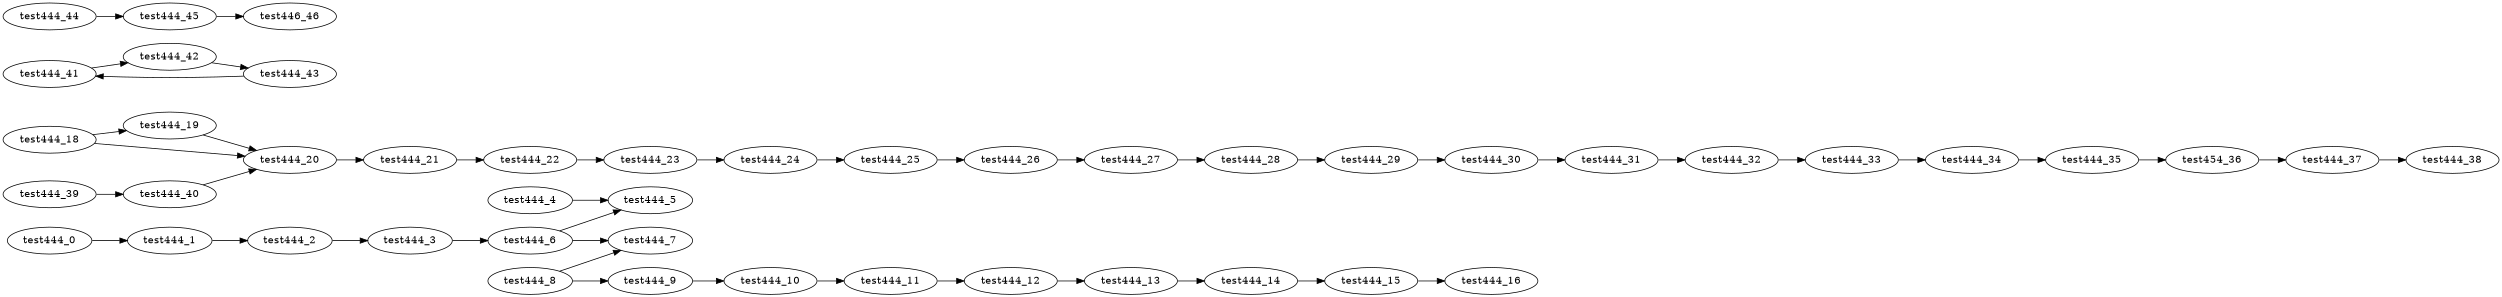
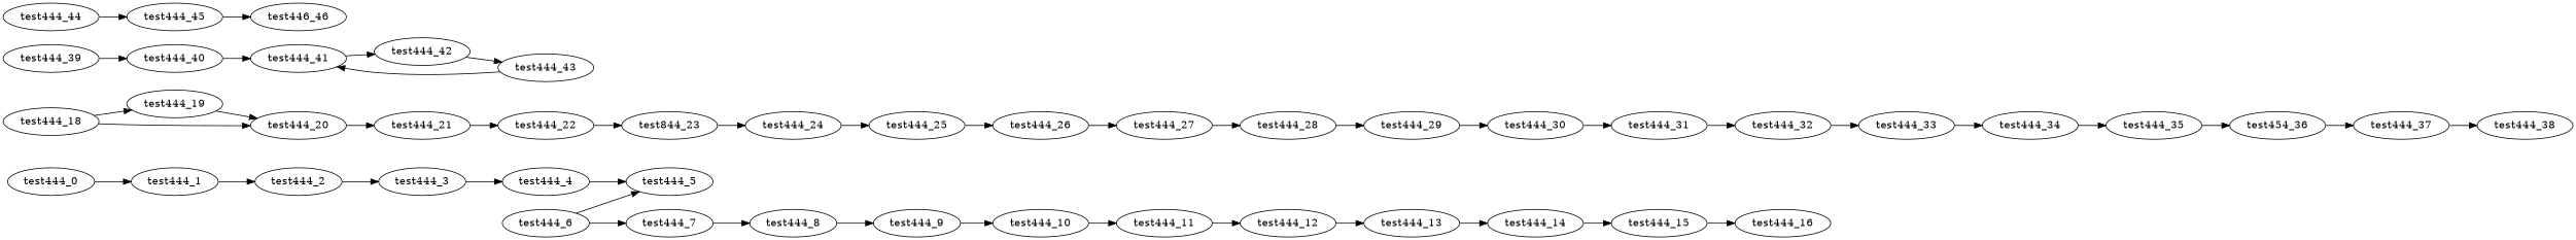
  digraph {
    rankdir=LR
    test444_0
    test444_1
    test444_2
    test444_3
    test444_4
    test444_5
    test444_6
    test444_7
    test444_8
    test444_9
    test444_10
    test444_11
    test444_12
    test444_13
    test444_14
    test444_15
    test444_16
    test444_18
    test444_19
    test444_20
    test444_21
    test444_22
-   test444_23
+   test444_23 [label=test844_23]
    test444_24
    test444_25
    test444_26
    test444_27
    test444_28
    test444_29
    test444_30
    test444_31
    test444_32
    test444_33
    test444_34
    test444_35
    n36 [label=test454_36]
    test444_37
    test444_38
    test444_39
    test444_40
    test444_41
    test444_42
    test444_43
    test444_44
    test444_45
    n46 [label=test446_46]
    test444_0 -> test444_1
    test444_1 -> test444_2
    test444_2 -> test444_3
-   test444_3 -> test444_6
+   test444_3 -> test444_4
    test444_4 -> test444_5
    test444_6 -> test444_5
    test444_6 -> test444_7
-   test444_8 -> test444_7
+   test444_7 -> test444_8
    test444_8 -> test444_9
    test444_9 -> test444_10
    test444_10 -> test444_11
    test444_11 -> test444_12
    test444_12 -> test444_13
    test444_13 -> test444_14
    test444_14 -> test444_15
    test444_15 -> test444_16
    test444_18 -> test444_19
    test444_18 -> test444_20
    test444_19 -> test444_20
    test444_20 -> test444_21
    test444_21 -> test444_22
    test444_22 -> test444_23
    test444_23 -> test444_24
    test444_24 -> test444_25
    test444_25 -> test444_26
    test444_26 -> test444_27
    test444_27 -> test444_28
    test444_28 -> test444_29
    test444_29 -> test444_30
    test444_30 -> test444_31
    test444_31 -> test444_32
    test444_32 -> test444_33
    test444_33 -> test444_34
    test444_34 -> test444_35
    test444_35 -> n36
    n36 -> test444_37
    test444_37 -> test444_38
    test444_39 -> test444_40
-   test444_40 -> test444_20
+   test444_40 -> test444_41
    test444_41 -> test444_42
    test444_42 -> test444_43
    test444_43 -> test444_41
    test444_44 -> test444_45
    test444_45 -> n46
  }
